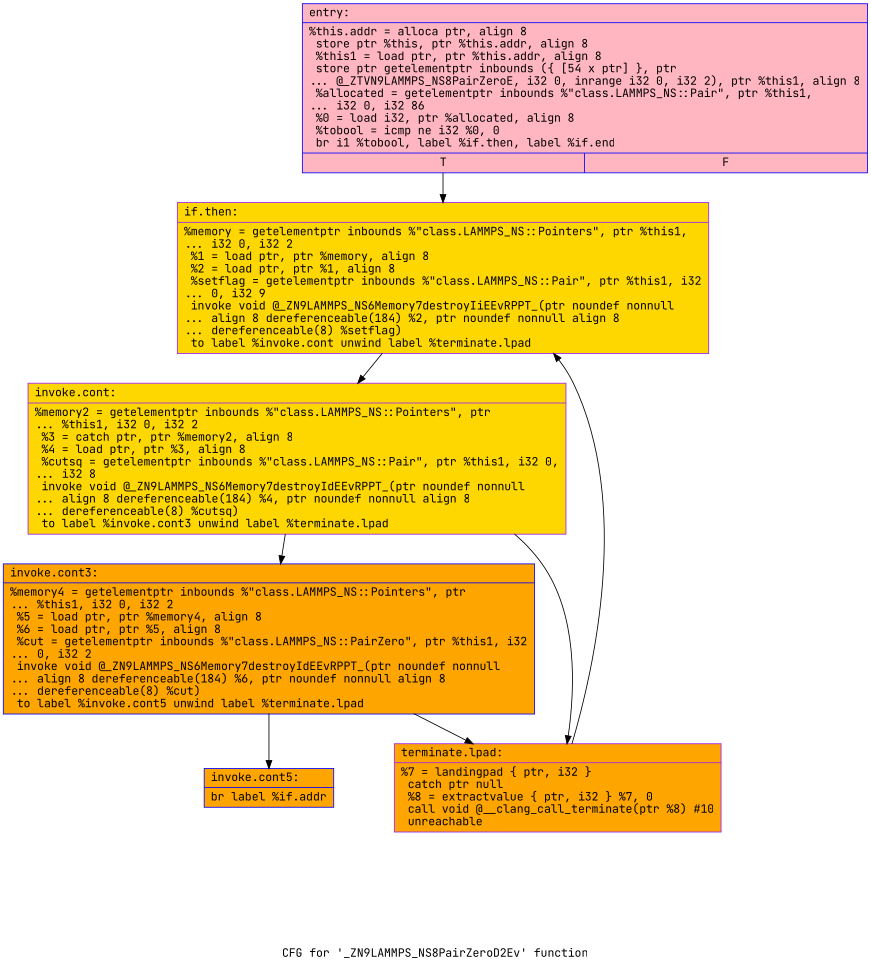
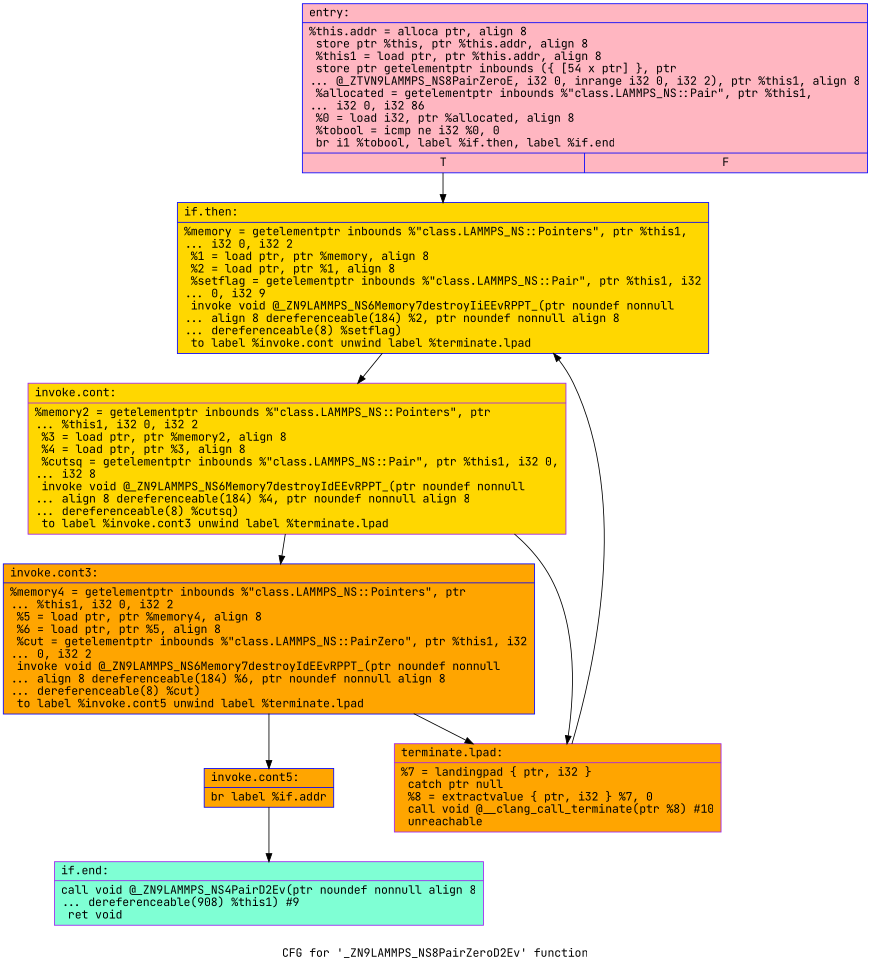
  digraph {
    fontname="JetBrains Mono"
    label="CFG for '_ZN9LAMMPS_NS8PairZeroD2Ev' function"
    node [color=purple fillcolor=orange fontname="JetBrains Mono" shape=record style=filled]
    edge [fontname="JetBrains Mono"]
    n1 [color=blue fillcolor=lightpink label="{entry:\l|  %this.addr = alloca ptr, align 8\l  store ptr %this, ptr %this.addr, align 8\l  %this1 = load ptr, ptr %this.addr, align 8\l  store ptr getelementptr inbounds (\{ [54 x ptr] \}, ptr\l... @_ZTVN9LAMMPS_NS8PairZeroE, i32 0, inrange i32 0, i32 2), ptr %this1, align 8\l  %allocated = getelementptr inbounds %\"class.LAMMPS_NS::Pair\", ptr %this1,\l... i32 0, i32 86\l  %0 = load i32, ptr %allocated, align 8\l  %tobool = icmp ne i32 %0, 0\l  br i1 %tobool, label %if.then, label %if.end\l|{<s0>T|<s1>F}}"]
-   n2 [fillcolor=gold label="{if.then:\l|  %memory = getelementptr inbounds %\"class.LAMMPS_NS::Pointers\", ptr %this1,\l... i32 0, i32 2\l  %1 = load ptr, ptr %memory, align 8\l  %2 = load ptr, ptr %1, align 8\l  %setflag = getelementptr inbounds %\"class.LAMMPS_NS::Pair\", ptr %this1, i32\l... 0, i32 9\l  invoke void @_ZN9LAMMPS_NS6Memory7destroyIiEEvRPPT_(ptr noundef nonnull\l... align 8 dereferenceable(184) %2, ptr noundef nonnull align 8\l... dereferenceable(8) %setflag)\l          to label %invoke.cont unwind label %terminate.lpad\l}"]
-   n3 [fillcolor=gold label="{invoke.cont:\l|  %memory2 = getelementptr inbounds %\"class.LAMMPS_NS::Pointers\", ptr\l... %this1, i32 0, i32 2\l  %3 = catch ptr, ptr %memory2, align 8\l  %4 = load ptr, ptr %3, align 8\l  %cutsq = getelementptr inbounds %\"class.LAMMPS_NS::Pair\", ptr %this1, i32 0,\l... i32 8\l  invoke void @_ZN9LAMMPS_NS6Memory7destroyIdEEvRPPT_(ptr noundef nonnull\l... align 8 dereferenceable(184) %4, ptr noundef nonnull align 8\l... dereferenceable(8) %cutsq)\l          to label %invoke.cont3 unwind label %terminate.lpad\l}"]
+   n2 [color=blue fillcolor=gold label="{if.then:\l|  %memory = getelementptr inbounds %\"class.LAMMPS_NS::Pointers\", ptr %this1,\l... i32 0, i32 2\l  %1 = load ptr, ptr %memory, align 8\l  %2 = load ptr, ptr %1, align 8\l  %setflag = getelementptr inbounds %\"class.LAMMPS_NS::Pair\", ptr %this1, i32\l... 0, i32 9\l  invoke void @_ZN9LAMMPS_NS6Memory7destroyIiEEvRPPT_(ptr noundef nonnull\l... align 8 dereferenceable(184) %2, ptr noundef nonnull align 8\l... dereferenceable(8) %setflag)\l          to label %invoke.cont unwind label %terminate.lpad\l}"]
+   n3 [fillcolor=gold label="{invoke.cont:\l|  %memory2 = getelementptr inbounds %\"class.LAMMPS_NS::Pointers\", ptr\l... %this1, i32 0, i32 2\l  %3 = load ptr, ptr %memory2, align 8\l  %4 = load ptr, ptr %3, align 8\l  %cutsq = getelementptr inbounds %\"class.LAMMPS_NS::Pair\", ptr %this1, i32 0,\l... i32 8\l  invoke void @_ZN9LAMMPS_NS6Memory7destroyIdEEvRPPT_(ptr noundef nonnull\l... align 8 dereferenceable(184) %4, ptr noundef nonnull align 8\l... dereferenceable(8) %cutsq)\l          to label %invoke.cont3 unwind label %terminate.lpad\l}"]
+   n4 [fillcolor=aquamarine label="{if.end:\l|  call void @_ZN9LAMMPS_NS4PairD2Ev(ptr noundef nonnull align 8\l... dereferenceable(908) %this1) #9\l  ret void\l}"]
    n5 [label="{terminate.lpad:\l|  %7 = landingpad \{ ptr, i32 \}\l          catch ptr null\l  %8 = extractvalue \{ ptr, i32 \} %7, 0\l  call void @__clang_call_terminate(ptr %8) #10\l  unreachable\l}"]
    n6 [color=blue label="{invoke.cont3:\l|  %memory4 = getelementptr inbounds %\"class.LAMMPS_NS::Pointers\", ptr\l... %this1, i32 0, i32 2\l  %5 = load ptr, ptr %memory4, align 8\l  %6 = load ptr, ptr %5, align 8\l  %cut = getelementptr inbounds %\"class.LAMMPS_NS::PairZero\", ptr %this1, i32\l... 0, i32 2\l  invoke void @_ZN9LAMMPS_NS6Memory7destroyIdEEvRPPT_(ptr noundef nonnull\l... align 8 dereferenceable(184) %6, ptr noundef nonnull align 8\l... dereferenceable(8) %cut)\l          to label %invoke.cont5 unwind label %terminate.lpad\l}"]
    n7 [color=blue label="{invoke.cont5:\l|  br label %if.addr\l}"]
    n1 -> n2 [tailport=s0]
    n2 -> n3
    n3 -> n5
    n3 -> n6
    n5 -> n2
    n6 -> n5
    n6 -> n7
+   n7 -> n4
  }
